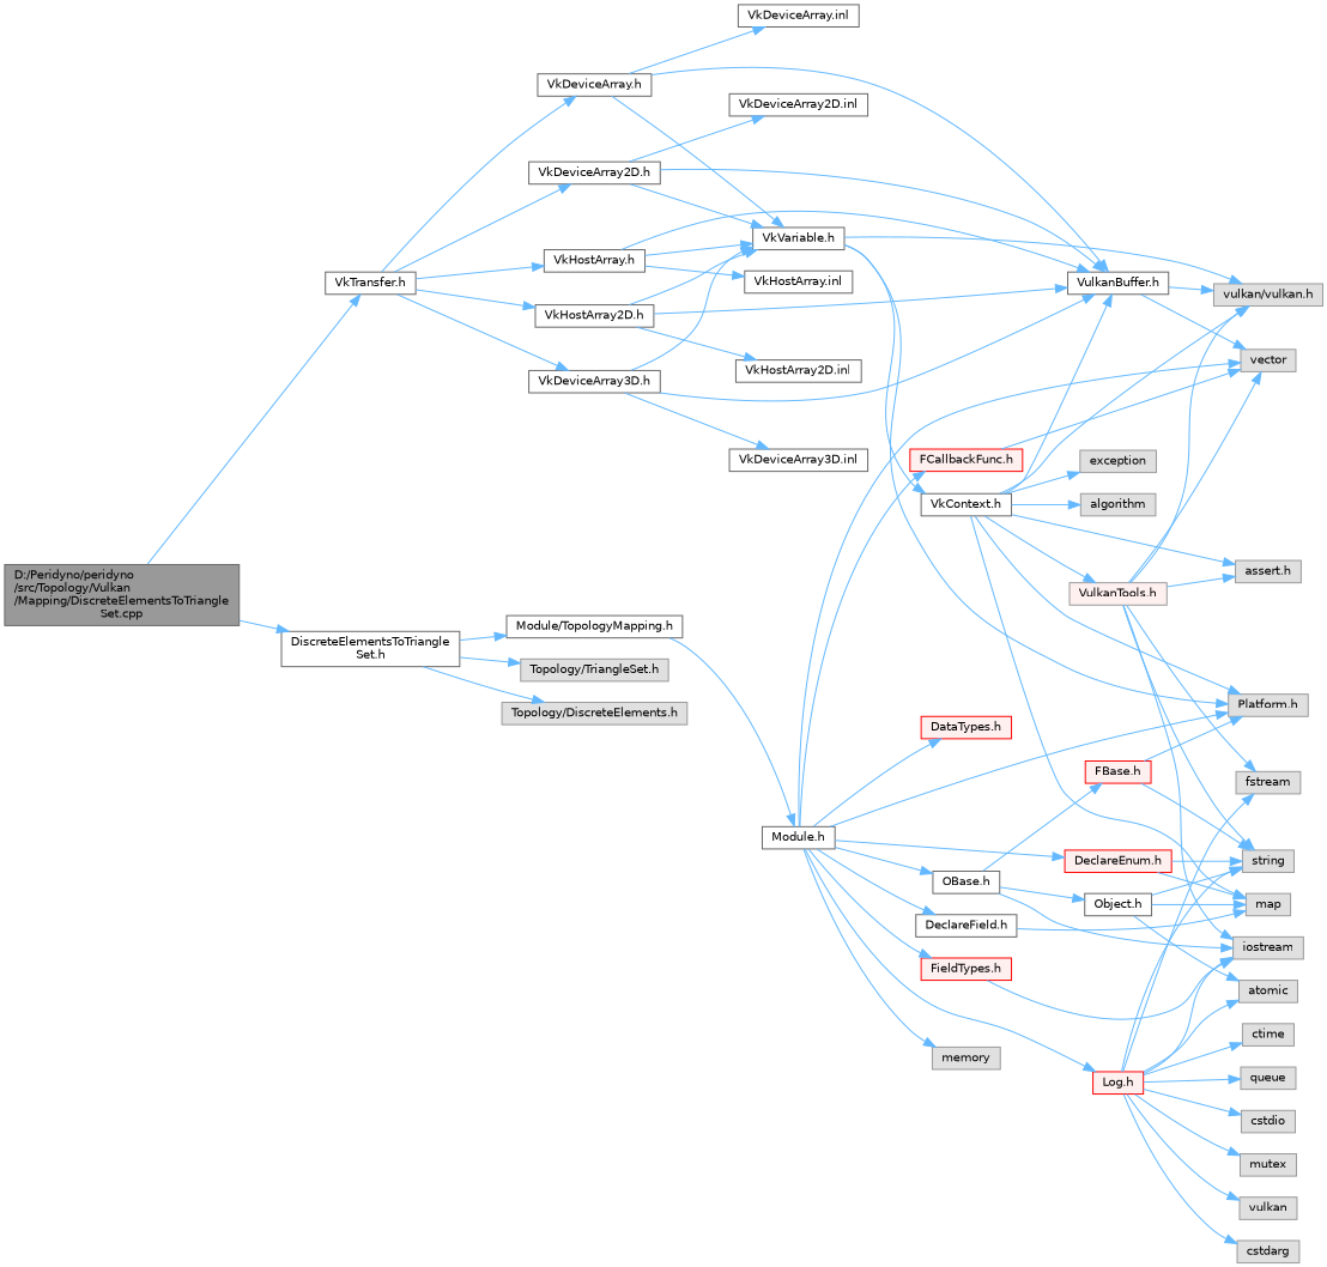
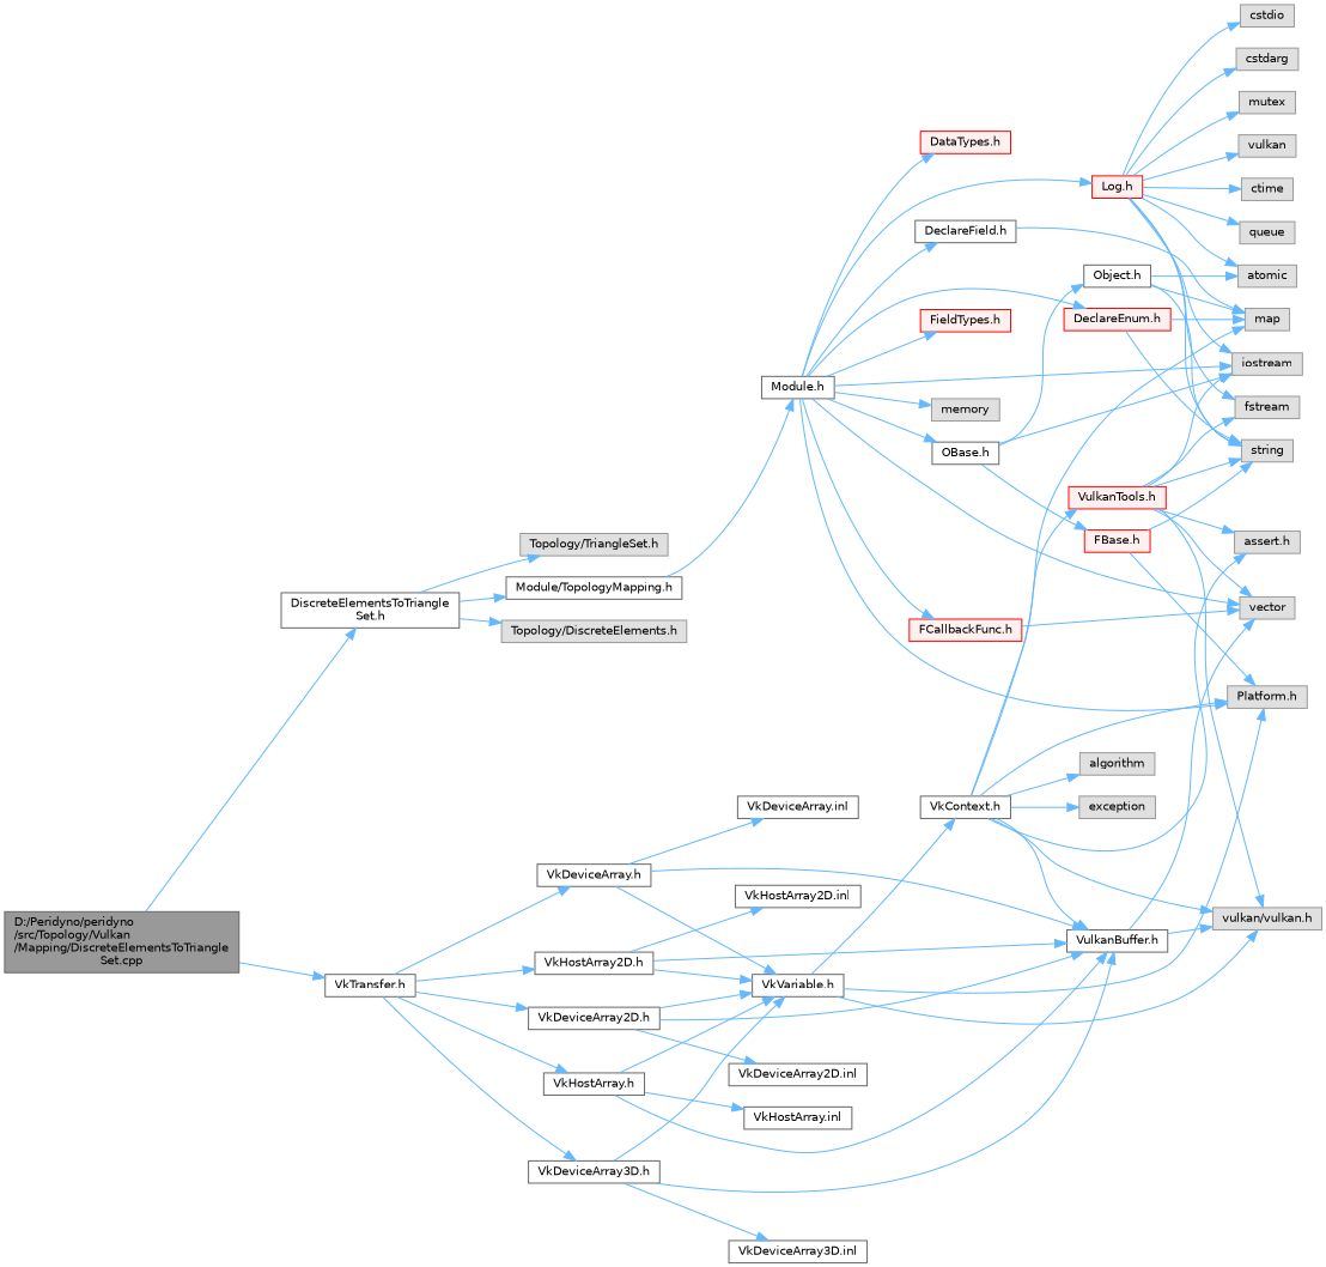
  digraph {
    rankdir=LR
    node [color=grey40 fillcolor=white fontname=Helvetica fontsize=10 shape=box style=filled]
    edge [color=steelblue1 fontname=Helvetica fontsize=10 labelfontname=Helvetica labelfontsize=10 style=solid]
    n1 [color=gray40 fillcolor=grey60 fontcolor=black height=0.2 label="D:/Peridyno/peridyno\l/src/Topology/Vulkan\l/Mapping/DiscreteElementsToTriangle\lSet.cpp" width=0.4]
    n2 [height=0.2 label="DiscreteElementsToTriangle\lSet.h" width=0.4]
    n3 [height=0.2 label="VkTransfer.h" width=0.4]
    n4 [height=0.2 label="Module/TopologyMapping.h" width=0.4]
    n5 [color=grey60 fillcolor="#E0E0E0" height=0.2 label="Topology/DiscreteElements.h" width=0.4]
    n6 [color=grey60 fillcolor="#E0E0E0" height=0.2 label="Topology/TriangleSet.h" width=0.4]
    n7 [height=0.2 label="VkHostArray.h" width=0.4]
    n8 [height=0.2 label="VkHostArray2D.h" width=0.4]
    n9 [height=0.2 label="VkDeviceArray.h" width=0.4]
    n10 [height=0.2 label="VkDeviceArray2D.h" width=0.4]
    n11 [height=0.2 label="VkDeviceArray3D.h" width=0.4]
    n12 [height=0.2 label="Module.h" width=0.4]
    n13 [color=grey60 fillcolor="#E0E0E0" height=0.2 label="Platform.h" width=0.4]
    n14 [color=grey60 fillcolor="#E0E0E0" height=0.2 label=memory width=0.4]
    n15 [color=grey60 fillcolor="#E0E0E0" height=0.2 label=vector width=0.4]
    n16 [color=grey60 fillcolor="#E0E0E0" height=0.2 label=iostream width=0.4]
    n17 [height=0.2 label="OBase.h" width=0.4]
    n18 [color=red fillcolor="#FFF0F0" height=0.2 label="Log.h" width=0.4]
    n19 [color=red fillcolor="#FFF0F0" height=0.2 label="DataTypes.h" width=0.4]
    n20 [color=red fillcolor="#FFF0F0" height=0.2 label="DeclareEnum.h" width=0.4]
    n21 [height=0.2 label="DeclareField.h" width=0.4]
    n22 [color=red fillcolor="#FFF0F0" height=0.2 label="FCallbackFunc.h" width=0.4]
    n23 [color=red fillcolor="#FFF0F0" height=0.2 label="FieldTypes.h" width=0.4]
    n24 [color=red fillcolor="#FFF0F0" height=0.2 label="FBase.h" width=0.4]
    n25 [height=0.2 label="Object.h" width=0.4]
    n26 [color=grey60 fillcolor="#E0E0E0" height=0.2 label=string width=0.4]
    n27 [color=grey60 fillcolor="#E0E0E0" height=0.2 label=atomic width=0.4]
    n28 [color=grey60 fillcolor="#E0E0E0" height=0.2 label=mutex width=0.4]
    n29 [color=grey60 fillcolor="#E0E0E0" height=0.2 label=vulkan width=0.4]
    n30 [color=grey60 fillcolor="#E0E0E0" height=0.2 label=fstream width=0.4]
    n31 [color=grey60 fillcolor="#E0E0E0" height=0.2 label=ctime width=0.4]
    n32 [color=grey60 fillcolor="#E0E0E0" height=0.2 label=queue width=0.4]
    n33 [color=grey60 fillcolor="#E0E0E0" height=0.2 label=cstdio width=0.4]
    n34 [color=grey60 fillcolor="#E0E0E0" height=0.2 label=cstdarg width=0.4]
    n35 [color=grey60 fillcolor="#E0E0E0" height=0.2 label=map width=0.4]
    n36 [height=0.2 label="VkVariable.h" width=0.4]
    n37 [height=0.2 label="VulkanBuffer.h" width=0.4]
    n38 [height=0.2 label="VkHostArray.inl" width=0.4]
    n39 [height=0.2 label="VkHostArray2D.inl" width=0.4]
    n40 [height=0.2 label="VkDeviceArray.inl" width=0.4]
    n41 [height=0.2 label="VkDeviceArray2D.inl" width=0.4]
    n42 [height=0.2 label="VkDeviceArray3D.inl" width=0.4]
    n43 [color=grey60 fillcolor="#E0E0E0" height=0.2 label="vulkan/vulkan.h" width=0.4]
    n44 [height=0.2 label="VkContext.h" width=0.4]
-   n45 [color=grey60 fillcolor="#FFF0F0" height=0.2 label="VulkanTools.h" width=0.4]
+   n45 [color=red fillcolor="#FFF0F0" height=0.2 label="VulkanTools.h" width=0.4]
    n46 [color=grey60 fillcolor="#E0E0E0" height=0.2 label="assert.h" width=0.4]
    n47 [color=grey60 fillcolor="#E0E0E0" height=0.2 label=algorithm width=0.4]
    n48 [color=grey60 fillcolor="#E0E0E0" height=0.2 label=exception width=0.4]
    n1 -> n2
    n1 -> n3
    n2 -> n4
    n2 -> n5
    n2 -> n6
    n3 -> n7
    n3 -> n8
    n3 -> n9
    n3 -> n10
    n3 -> n11
    n4 -> n12
    n7 -> n36
    n7 -> n37
    n7 -> n38
    n8 -> n36
    n8 -> n37
    n8 -> n39
    n9 -> n36
    n9 -> n37
    n9 -> n40
    n10 -> n36
    n10 -> n37
    n10 -> n41
    n11 -> n36
    n11 -> n37
    n11 -> n42
    n12 -> n13
    n12 -> n14
    n12 -> n15
-   n23 -> n16
+   n12 -> n16
    n12 -> n17
    n12 -> n18
    n12 -> n19
    n12 -> n20
    n12 -> n21
    n12 -> n22
    n12 -> n23
    n17 -> n16
    n17 -> n24
    n17 -> n25
    n18 -> n16
    n18 -> n26
    n18 -> n27
    n18 -> n28
    n18 -> n29
    n18 -> n30
    n18 -> n31
    n18 -> n32
    n18 -> n33
    n18 -> n34
    n20 -> n26
    n20 -> n35
    n21 -> n35
    n22 -> n15
    n24 -> n13
    n24 -> n26
    n25 -> n26
    n25 -> n27
    n25 -> n35
    n36 -> n13
    n36 -> n43
    n36 -> n44
    n37 -> n15
    n37 -> n43
    n44 -> n13
    n44 -> n35
    n44 -> n37
    n44 -> n43
    n44 -> n45
    n44 -> n46
    n44 -> n47
    n44 -> n48
    n45 -> n15
    n45 -> n16
    n45 -> n26
    n45 -> n30
    n45 -> n43
    n45 -> n46
  }
